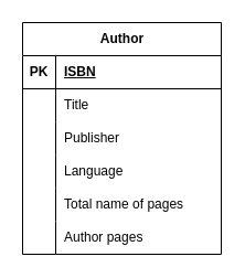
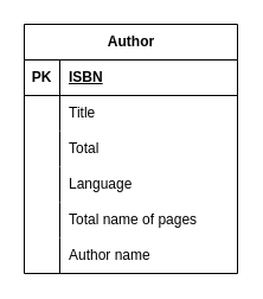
  <mxCell id="0" />
  <mxCell id="1" parent="0" />
  <mxCell id="2" value="Author" style="shape=table;startSize=30;container=1;collapsible=1;childLayout=tableLayout;fixedRows=1;rowLines=0;fontStyle=1;align=center;resizeLast=1;html=1;strokeColor=default;fontFamily=Helvetica;fontSize=12;fontColor=default;fillColor=default;" parent="1" vertex="1"><mxGeometry x="20" y="20" width="180" height="210" as="geometry" /></mxCell>
  <mxCell id="3" value="" style="shape=tableRow;horizontal=0;startSize=0;swimlaneHead=0;swimlaneBody=0;fillColor=none;collapsible=0;dropTarget=0;points=[[0,0.5],[1,0.5]];portConstraint=eastwest;top=0;left=0;right=0;bottom=1;strokeColor=default;fontFamily=Helvetica;fontSize=12;fontColor=default;html=1;" parent="2" vertex="1"><mxGeometry y="30" width="180" height="30" as="geometry" /></mxCell>
  <mxCell id="4" value="PK" style="shape=partialRectangle;connectable=0;fillColor=none;top=0;left=0;bottom=0;right=0;fontStyle=1;overflow=hidden;whiteSpace=wrap;html=1;strokeColor=default;fontFamily=Helvetica;fontSize=12;fontColor=default;" parent="3" vertex="1"><mxGeometry width="30" height="30" as="geometry"><mxRectangle width="30" height="30" as="alternateBounds" /></mxGeometry></mxCell>
  <mxCell id="5" value="ISBN" style="shape=partialRectangle;connectable=0;fillColor=none;top=0;left=0;bottom=0;right=0;align=left;spacingLeft=6;fontStyle=5;overflow=hidden;whiteSpace=wrap;html=1;strokeColor=default;fontFamily=Helvetica;fontSize=12;fontColor=default;" parent="3" vertex="1"><mxGeometry x="30" width="150" height="30" as="geometry"><mxRectangle width="150" height="30" as="alternateBounds" /></mxGeometry></mxCell>
  <mxCell id="6" value="" style="shape=tableRow;horizontal=0;startSize=0;swimlaneHead=0;swimlaneBody=0;fillColor=none;collapsible=0;dropTarget=0;points=[[0,0.5],[1,0.5]];portConstraint=eastwest;top=0;left=0;right=0;bottom=0;strokeColor=default;fontFamily=Helvetica;fontSize=12;fontColor=default;html=1;" parent="2" vertex="1"><mxGeometry y="60" width="180" height="30" as="geometry" /></mxCell>
  <mxCell id="7" value="" style="shape=partialRectangle;connectable=0;fillColor=none;top=0;left=0;bottom=0;right=0;editable=1;overflow=hidden;whiteSpace=wrap;html=1;strokeColor=default;fontFamily=Helvetica;fontSize=12;fontColor=default;" parent="6" vertex="1"><mxGeometry width="30" height="30" as="geometry"><mxRectangle width="30" height="30" as="alternateBounds" /></mxGeometry></mxCell>
  <mxCell id="8" value="Title" style="shape=partialRectangle;connectable=0;fillColor=none;top=0;left=0;bottom=0;right=0;align=left;spacingLeft=6;overflow=hidden;whiteSpace=wrap;html=1;strokeColor=default;fontFamily=Helvetica;fontSize=12;fontColor=default;" parent="6" vertex="1"><mxGeometry x="30" width="150" height="30" as="geometry"><mxRectangle width="150" height="30" as="alternateBounds" /></mxGeometry></mxCell>
  <mxCell id="9" value="" style="shape=tableRow;horizontal=0;startSize=0;swimlaneHead=0;swimlaneBody=0;fillColor=none;collapsible=0;dropTarget=0;points=[[0,0.5],[1,0.5]];portConstraint=eastwest;top=0;left=0;right=0;bottom=0;strokeColor=default;fontFamily=Helvetica;fontSize=12;fontColor=default;html=1;" parent="2" vertex="1"><mxGeometry y="90" width="180" height="30" as="geometry" /></mxCell>
  <mxCell id="10" value="" style="shape=partialRectangle;connectable=0;fillColor=none;top=0;left=0;bottom=0;right=0;editable=1;overflow=hidden;whiteSpace=wrap;html=1;strokeColor=default;fontFamily=Helvetica;fontSize=12;fontColor=default;" parent="9" vertex="1"><mxGeometry width="30" height="30" as="geometry"><mxRectangle width="30" height="30" as="alternateBounds" /></mxGeometry></mxCell>
- <mxCell id="11" value="Publisher" style="shape=partialRectangle;connectable=0;fillColor=none;top=0;left=0;bottom=0;right=0;align=left;spacingLeft=6;overflow=hidden;whiteSpace=wrap;html=1;strokeColor=default;fontFamily=Helvetica;fontSize=12;fontColor=default;" parent="9" vertex="1"><mxGeometry x="30" width="150" height="30" as="geometry"><mxRectangle width="150" height="30" as="alternateBounds" /></mxGeometry></mxCell>
+ <mxCell id="11" value="Total" style="shape=partialRectangle;connectable=0;fillColor=none;top=0;left=0;bottom=0;right=0;align=left;spacingLeft=6;overflow=hidden;whiteSpace=wrap;html=1;strokeColor=default;fontFamily=Helvetica;fontSize=12;fontColor=default;" parent="9" vertex="1"><mxGeometry x="30" width="150" height="30" as="geometry"><mxRectangle width="150" height="30" as="alternateBounds" /></mxGeometry></mxCell>
  <mxCell id="12" value="" style="shape=tableRow;horizontal=0;startSize=0;swimlaneHead=0;swimlaneBody=0;fillColor=none;collapsible=0;dropTarget=0;points=[[0,0.5],[1,0.5]];portConstraint=eastwest;top=0;left=0;right=0;bottom=0;strokeColor=default;fontFamily=Helvetica;fontSize=12;fontColor=default;html=1;" parent="2" vertex="1"><mxGeometry y="120" width="180" height="30" as="geometry" /></mxCell>
  <mxCell id="13" value="" style="shape=partialRectangle;connectable=0;fillColor=none;top=0;left=0;bottom=0;right=0;editable=1;overflow=hidden;whiteSpace=wrap;html=1;strokeColor=default;fontFamily=Helvetica;fontSize=12;fontColor=default;" parent="12" vertex="1"><mxGeometry width="30" height="30" as="geometry"><mxRectangle width="30" height="30" as="alternateBounds" /></mxGeometry></mxCell>
  <mxCell id="14" value="Language" style="shape=partialRectangle;connectable=0;fillColor=none;top=0;left=0;bottom=0;right=0;align=left;spacingLeft=6;overflow=hidden;whiteSpace=wrap;html=1;strokeColor=default;fontFamily=Helvetica;fontSize=12;fontColor=default;" parent="12" vertex="1"><mxGeometry x="30" width="150" height="30" as="geometry"><mxRectangle width="150" height="30" as="alternateBounds" /></mxGeometry></mxCell>
  <mxCell id="15" style="shape=tableRow;horizontal=0;startSize=0;swimlaneHead=0;swimlaneBody=0;fillColor=none;collapsible=0;dropTarget=0;points=[[0,0.5],[1,0.5]];portConstraint=eastwest;top=0;left=0;right=0;bottom=0;strokeColor=default;fontFamily=Helvetica;fontSize=12;fontColor=default;html=1;" parent="2" vertex="1"><mxGeometry y="150" width="180" height="30" as="geometry" /></mxCell>
  <mxCell id="16" style="shape=partialRectangle;connectable=0;fillColor=none;top=0;left=0;bottom=0;right=0;editable=1;overflow=hidden;whiteSpace=wrap;html=1;strokeColor=default;fontFamily=Helvetica;fontSize=12;fontColor=default;" parent="15" vertex="1"><mxGeometry width="30" height="30" as="geometry"><mxRectangle width="30" height="30" as="alternateBounds" /></mxGeometry></mxCell>
  <mxCell id="17" value="Total name of pages" style="shape=partialRectangle;connectable=0;fillColor=none;top=0;left=0;bottom=0;right=0;align=left;spacingLeft=6;overflow=hidden;whiteSpace=wrap;html=1;strokeColor=default;fontFamily=Helvetica;fontSize=12;fontColor=default;" parent="15" vertex="1"><mxGeometry x="30" width="150" height="30" as="geometry"><mxRectangle width="150" height="30" as="alternateBounds" /></mxGeometry></mxCell>
  <mxCell id="18" style="shape=tableRow;horizontal=0;startSize=0;swimlaneHead=0;swimlaneBody=0;fillColor=none;collapsible=0;dropTarget=0;points=[[0,0.5],[1,0.5]];portConstraint=eastwest;top=0;left=0;right=0;bottom=0;strokeColor=default;fontFamily=Helvetica;fontSize=12;fontColor=default;html=1;" parent="2" vertex="1"><mxGeometry y="180" width="180" height="30" as="geometry" /></mxCell>
  <mxCell id="19" style="shape=partialRectangle;connectable=0;fillColor=none;top=0;left=0;bottom=0;right=0;editable=1;overflow=hidden;whiteSpace=wrap;html=1;strokeColor=default;fontFamily=Helvetica;fontSize=12;fontColor=default;" parent="18" vertex="1"><mxGeometry width="30" height="30" as="geometry"><mxRectangle width="30" height="30" as="alternateBounds" /></mxGeometry></mxCell>
- <mxCell id="20" value="Author pages" style="shape=partialRectangle;connectable=0;fillColor=none;top=0;left=0;bottom=0;right=0;align=left;spacingLeft=6;overflow=hidden;whiteSpace=wrap;html=1;strokeColor=default;fontFamily=Helvetica;fontSize=12;fontColor=default;" parent="18" vertex="1"><mxGeometry x="30" width="150" height="30" as="geometry"><mxRectangle width="150" height="30" as="alternateBounds" /></mxGeometry></mxCell>
+ <mxCell id="20" value="Author name" style="shape=partialRectangle;connectable=0;fillColor=none;top=0;left=0;bottom=0;right=0;align=left;spacingLeft=6;overflow=hidden;whiteSpace=wrap;html=1;strokeColor=default;fontFamily=Helvetica;fontSize=12;fontColor=default;" parent="18" vertex="1"><mxGeometry x="30" width="150" height="30" as="geometry"><mxRectangle width="150" height="30" as="alternateBounds" /></mxGeometry></mxCell>
